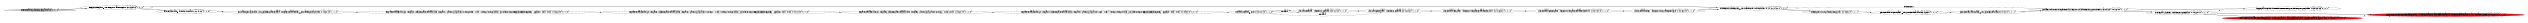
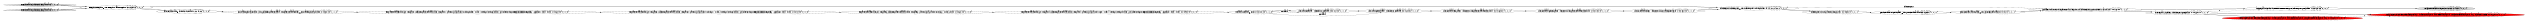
  digraph {
    rankdir=LR
    node [fillcolor=white shape=ellipse style=filled]
    edge [style=bold]
    n1 [label="ActionTestUtils.execute(singleItemBulkWriteAction,null,indexRequest,ActionListener.wrap(null,null))@@@8@@@['1', '1', '1']"]
    n2 [label="assertEquals(IngestService.NOOP_PIPELINE_NAME,indexRequest.getPipeline())@@@13@@@['0', '0', '1']"]
    n3 [label="assertEquals(\"pipeline2\",indexRequest.getPipeline())@@@25@@@['1', '1', '0']"]
+   n4 [fillcolor=lightgray label="verifyZeroInteractions(ingestService)@@@14@@@['0', '0', '1']"]
    n5 [fillcolor=red label="verify(ingestService).executeBulkRequest(eq(1),bulkDocsItr.capture(),failureHandler.capture(),completionHandler.capture(),any(),eq(Names.WRITE))@@@26@@@['0', '1', '0']"]
    n6 [fillcolor=red label="verify(ingestService).executeBulkRequest(eq(1),bulkDocsItr.capture(),failureHandler.capture(),completionHandler.capture(),any())@@@26@@@['1', '0', '0']"]
    n7 [label="when(state.metadata()).thenReturn(metadata)@@@11@@@['1', '1', '0']"]
    n8 [label="when(state.getMetadata()).thenReturn(metadata)@@@12@@@['1', '1', '0']"]
    n9 [label="when(metadata.templates()).thenReturn(templateMetadataBuilder.build())@@@13@@@['1', '1', '0']"]
    n10 [label="templateMetadataBuilder.put(\"template2\",IndexTemplateMetadata.builder(\"template2\").patterns(Arrays.asList(\"missing_*\")).order(2).settings(Settings.builder().put(IndexSettings.DEFAULT_PIPELINE.getKey(),\"pipeline2\").build()).build())@@@7@@@['1', '1', '0']"]
    n11 [label="templateMetadataBuilder.put(\"template3\",IndexTemplateMetadata.builder(\"template3\").patterns(Arrays.asList(\"missing*\")).order(3).build())@@@8@@@['1', '1', '0']"]
    n12 [label="templateMetadataBuilder.put(\"template4\",IndexTemplateMetadata.builder(\"template4\").patterns(Arrays.asList(\"nope\")).order(4).settings(Settings.builder().put(IndexSettings.DEFAULT_PIPELINE.getKey(),\"pipeline4\").build()).build())@@@9@@@['1', '1', '0']"]
    n13 [label="IndexRequest indexRequest = new IndexRequest(\"missing_index\").id(\"id\")@@@4@@@['1', '1', '1']"]
    n14 [label="indexRequest.source(Collections.emptyMap())@@@5@@@['1', '1', '1']"]
    n15 [label="AtomicBoolean responseCalled = new AtomicBoolean(false)@@@6@@@['1', '1', '1']"]
    n16 [label="when(metadata.indices()).thenReturn(ImmutableOpenMap.of())@@@15@@@['1', '1', '0']"]
    n17 [label="ClusterState state = clusterService.state()@@@4@@@['1', '1', '0']"]
    n18 [label="ImmutableOpenMap.Builder<String,IndexTemplateMetadata> templateMetadataBuilder = ImmutableOpenMap.builder()@@@5@@@['1', '1', '0']"]
    n19 [label="templateMetadataBuilder.put(\"template1\",IndexTemplateMetadata.builder(\"template1\").patterns(Arrays.asList(\"missing_index\")).order(1).settings(Settings.builder().put(IndexSettings.DEFAULT_PIPELINE.getKey(),\"pipeline1\").build()).build())@@@6@@@['1', '1', '0']"]
    n20 [label="Metadata metadata = mock()@@@10@@@['1', '1', '0']"]
    n21 [label="AtomicBoolean failureCalled = new AtomicBoolean(false)@@@7@@@['1', '1', '1']"]
    n22 [label="when(metadata.getTemplates()).thenReturn(templateMetadataBuilder.build())@@@14@@@['1', '1', '0']"]
+   n23 [fillcolor=lightgray label="testFindDefaultPipelineFromTemplateMatch['1', '0', '0']" shape=diamond]
    n24 [label="Exception exception = new Exception(\"fake exception\")@@@3@@@['1', '1', '1']"]
    n25 [fillcolor=lightgray label="testFindDefaultPipelineFromTemplateMatch['0', '1', '0']" shape=diamond]
    n1 -> n2
    n1 -> n3
+   n2 -> n4
    n3 -> n2 [label=0 style=dashed]
    n3 -> n5
    n3 -> n6
    n6 -> n5 [label=0 style=dashed]
    n7 -> n8
    n8 -> n9
    n9 -> n22
    n10 -> n11
    n11 -> n12
    n12 -> n20
    n13 -> n1 [label=indexRequest style=solid]
    n13 -> n14
    n14 -> n15
    n15 -> n21
    n16 -> n13
    n17 -> n18
    n18 -> n19
    n19 -> n10
    n20 -> n7
    n20 -> n7 [label=metadata style=solid]
    n20 -> n8 [label=metadata style=solid]
    n21 -> n1
    n22 -> n16
+   n23 -> n24
    n24 -> n13
    n24 -> n17
    n25 -> n24
  }
